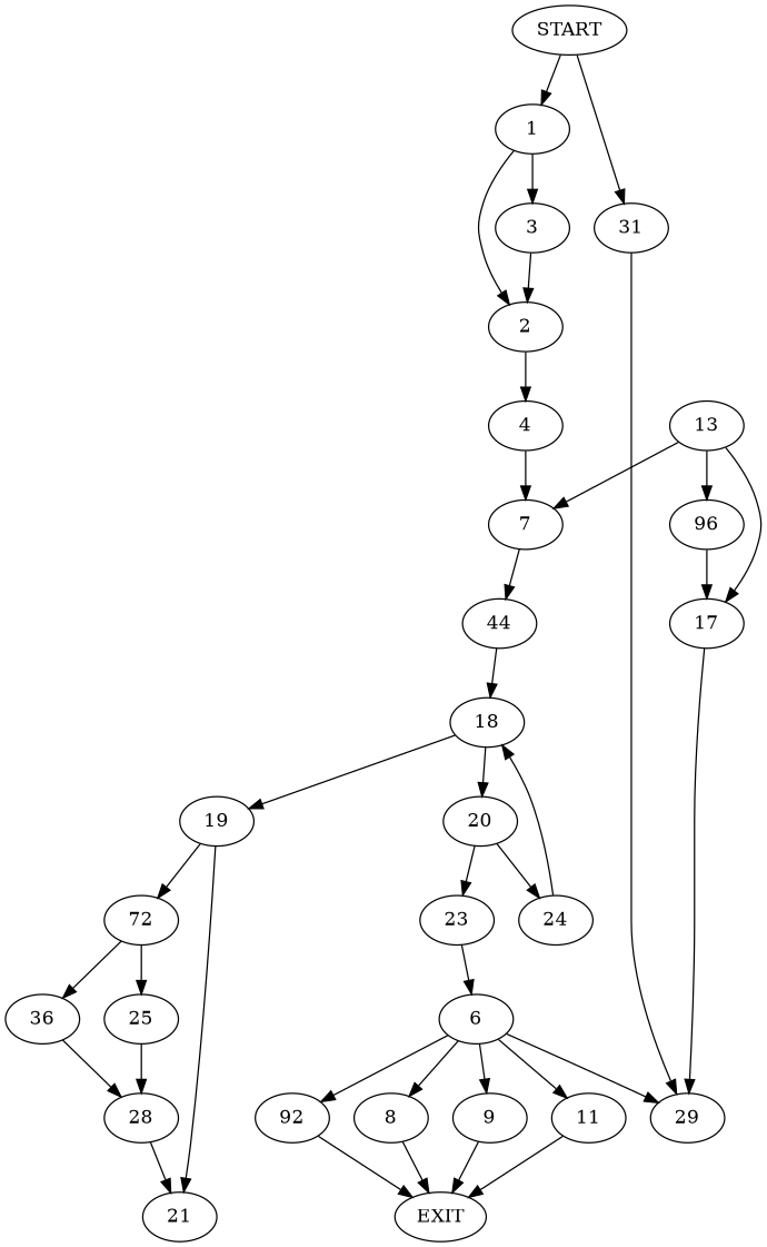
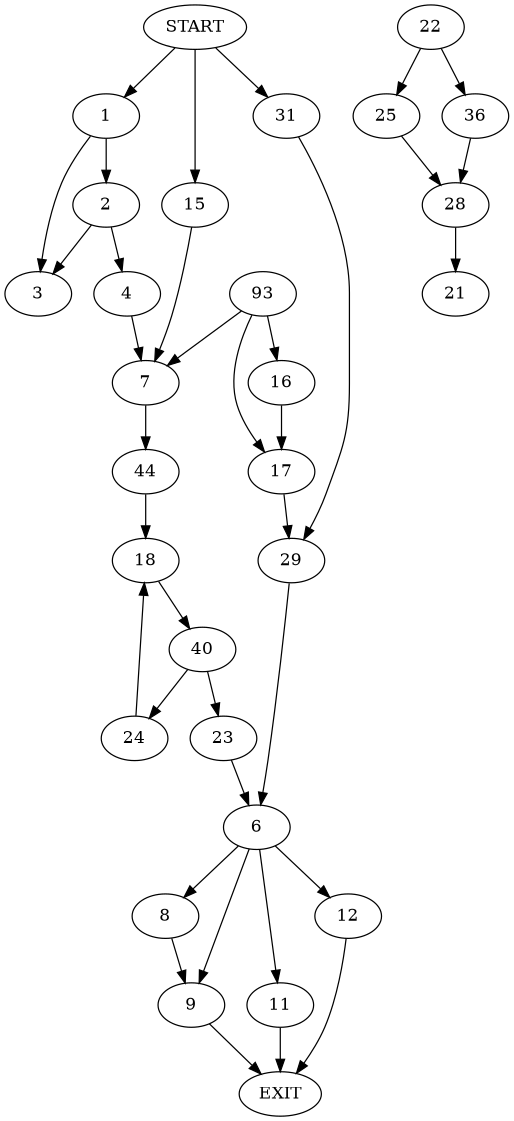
  digraph {
    n1 [label=START]
    1
+   15
    31
    2
    3
    7
    29
    n9 [label=EXIT]
    4
    n11 [label=44]
    6
    8
    9
    11
-   12 [label=92]
-   13
-   16 [label=96]
+   12
+   13 [label=93]
+   16
    17
    18
-   19
-   20
+   20 [label=40]
    21
-   22 [label=72]
+   22
    23
    24
    25
    n28 [label=36]
    28
    n1 -> 1
+   n1 -> 15
    n1 -> 31
    1 -> 2
    1 -> 3
+   15 -> 7
    31 -> 29
    2 -> 4
-   3 -> 2
+   2 -> 3
    7 -> n11
-   6 -> 29
+   29 -> 6
    4 -> 7
    n11 -> 18
    6 -> 8
    6 -> 9
    6 -> 11
    6 -> 12
-   8 -> n9
+   8 -> 9
    9 -> n9
    11 -> n9
    12 -> n9
    13 -> 7
    13 -> 16
    13 -> 17
    16 -> 17
    17 -> 29
-   18 -> 19
    18 -> 20
-   19 -> 21
-   19 -> 22
    20 -> 23
    20 -> 24
    22 -> 25
    22 -> n28
    23 -> 6
    24 -> 18
    25 -> 28
    n28 -> 28
    28 -> 21
  }
